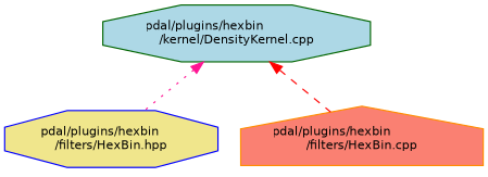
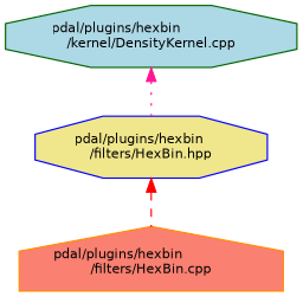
  digraph {
    node [fontname=Helvetica fontsize=10 shape=octagon style=filled]
    edge [dir=back fontname=Helvetica fontsize=10 labelfontname=Helvetica labelfontsize=10]
    n1 [color=blue fillcolor=khaki fontcolor=black height=0.2 label="pdal/plugins/hexbin\l/filters/HexBin.hpp" width=0.4]
    n2 [color=darkorange fillcolor=salmon height=0.2 label="pdal/plugins/hexbin\l/filters/HexBin.cpp" shape=house width=0.4]
    n3 [color=darkgreen fillcolor=lightblue height=0.2 label="pdal/plugins/hexbin\l/kernel/DensityKernel.cpp" width=0.4]
-   n3 -> n2 [color=red style=dashed]
+   n1 -> n2 [color=red style=dashed]
    n3 -> n1 [color=deeppink style=dotted]
  }
